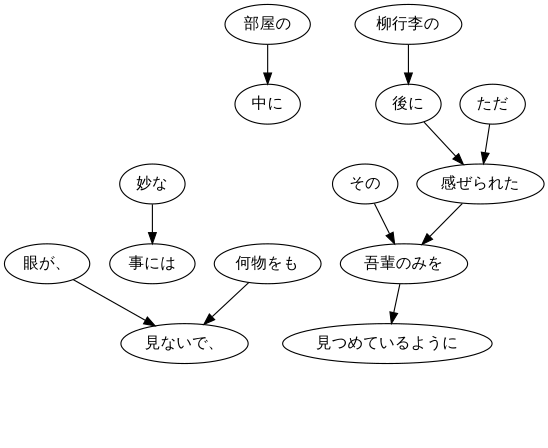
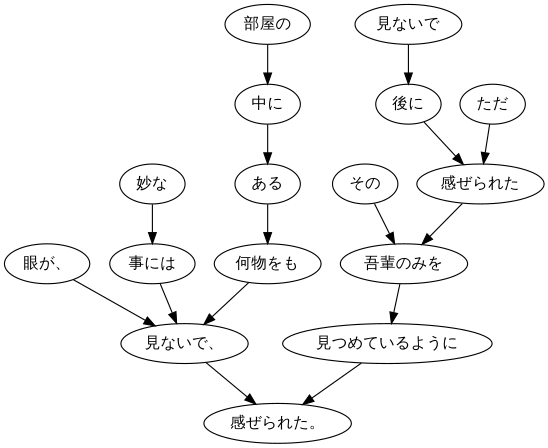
  digraph {
    fontname="Courier Prime"
    node [fontname="Courier Prime"]
    edge [fontname="Courier Prime"]
    n1 [label="妙な"]
    n2 [label="事には"]
    n3 [label="見ないで、"]
+   n4 [label="感ぜられた。"]
    n5 [label="その"]
    n6 [label="吾輩のみを"]
    n7 [label="眼が、"]
    n8 [label="部屋の"]
    n9 [label="中に"]
+   n10 [label="ある"]
    n11 [label="何物をも"]
    n12 [label="ただ"]
    n13 [label="感ぜられた"]
-   n14 [label="柳行李の"]
+   n14 [label="見ないで"]
    n15 [label="後に"]
    n16 [label="見つめているように"]
    n1 -> n2
+   n2 -> n3
+   n3 -> n4
    n5 -> n6
    n6 -> n16
    n7 -> n3
    n8 -> n9
+   n9 -> n10
+   n10 -> n11
    n11 -> n3
    n12 -> n13
    n13 -> n6
    n14 -> n15
    n15 -> n13
+   n16 -> n4
  }
